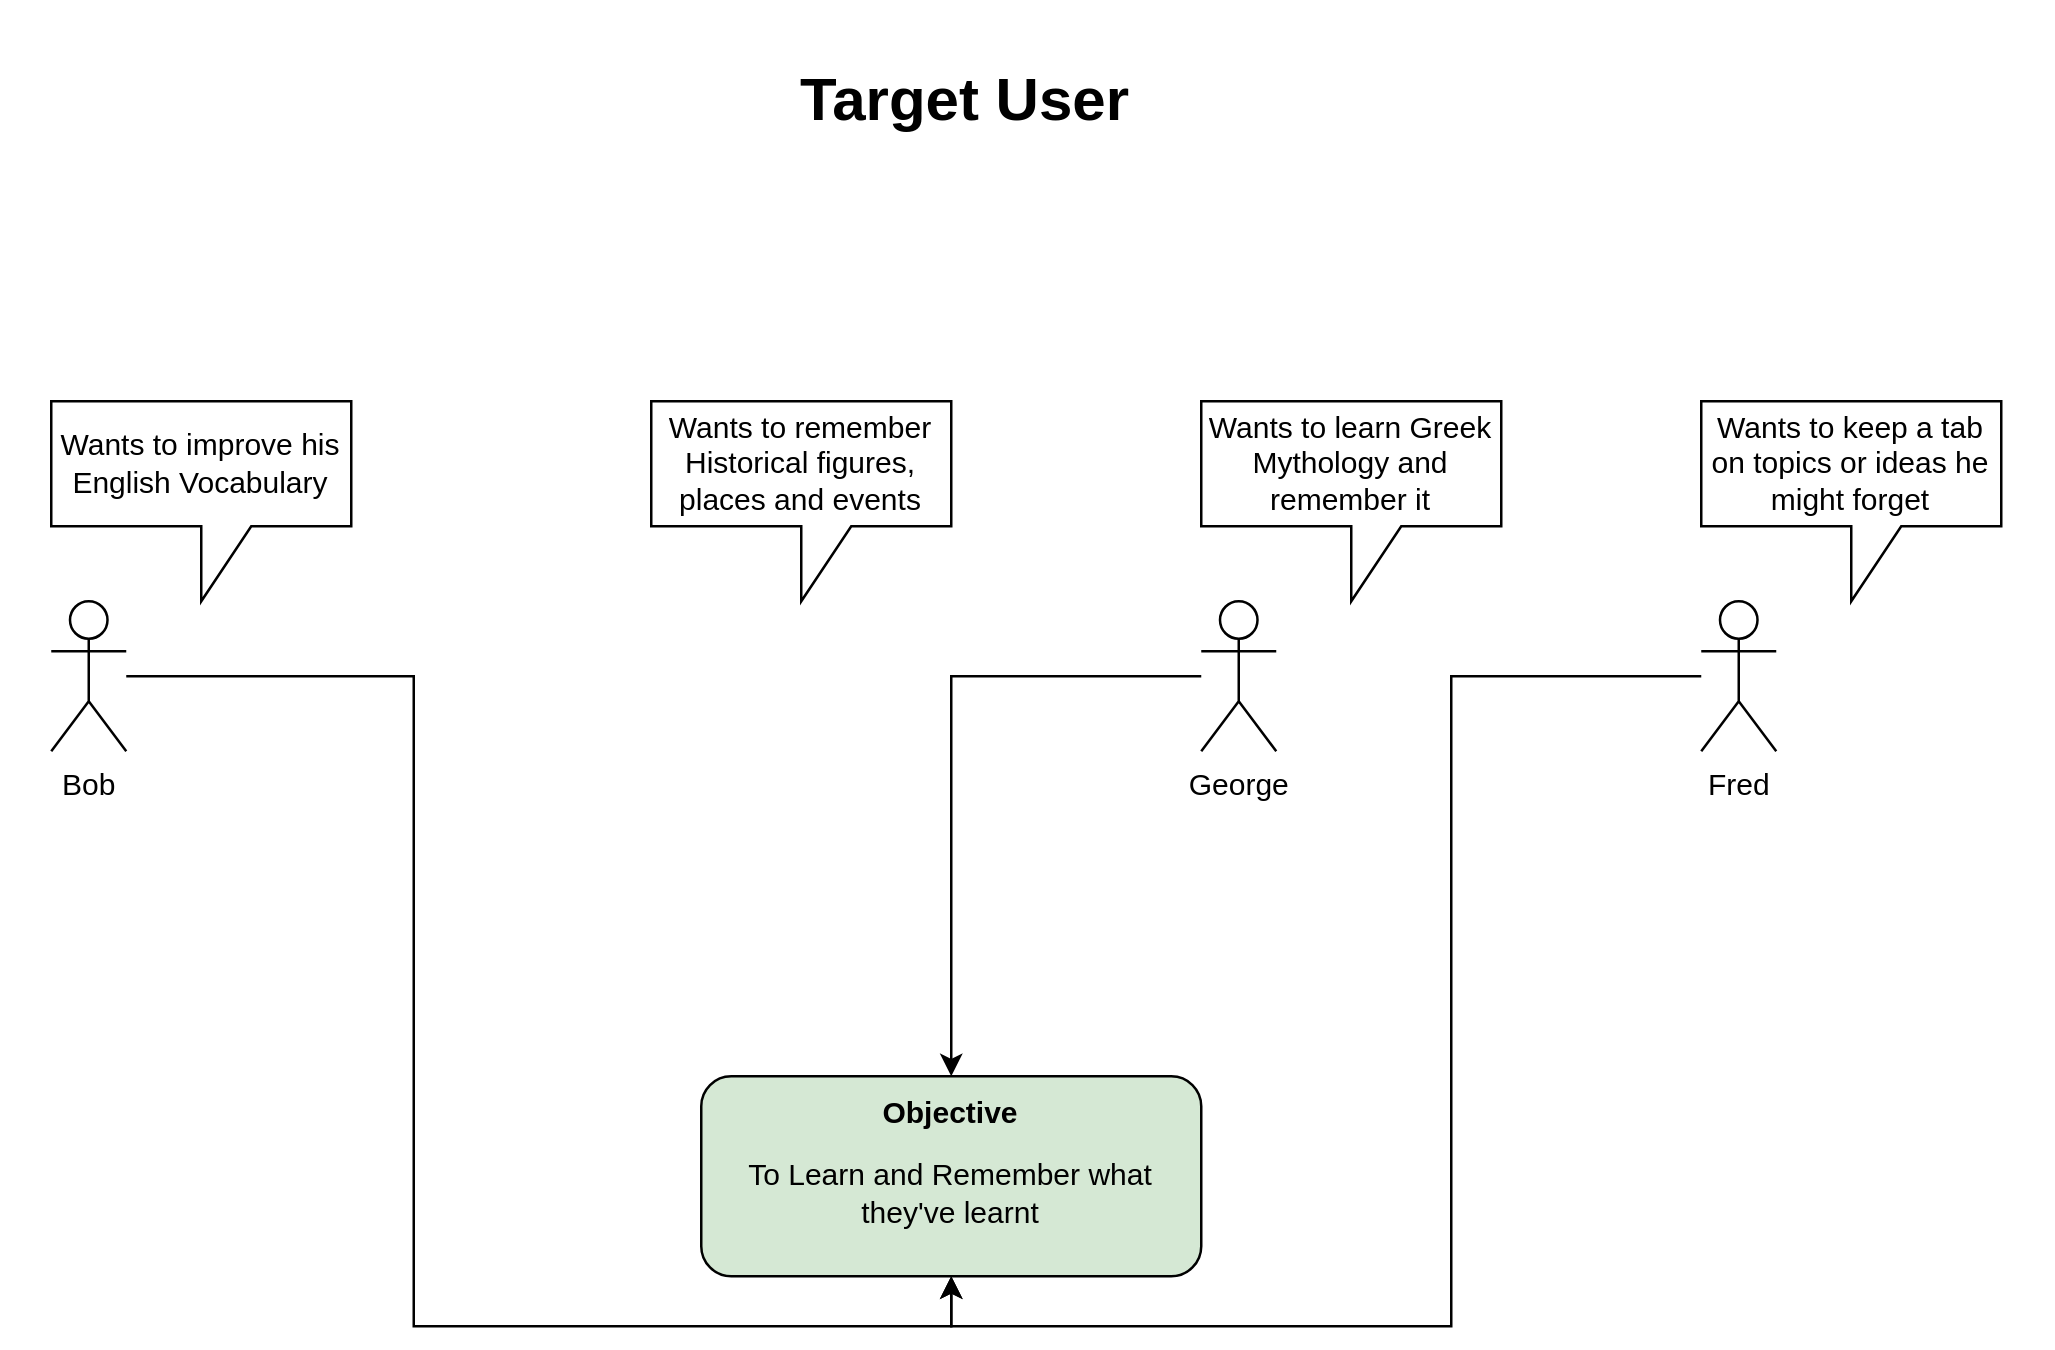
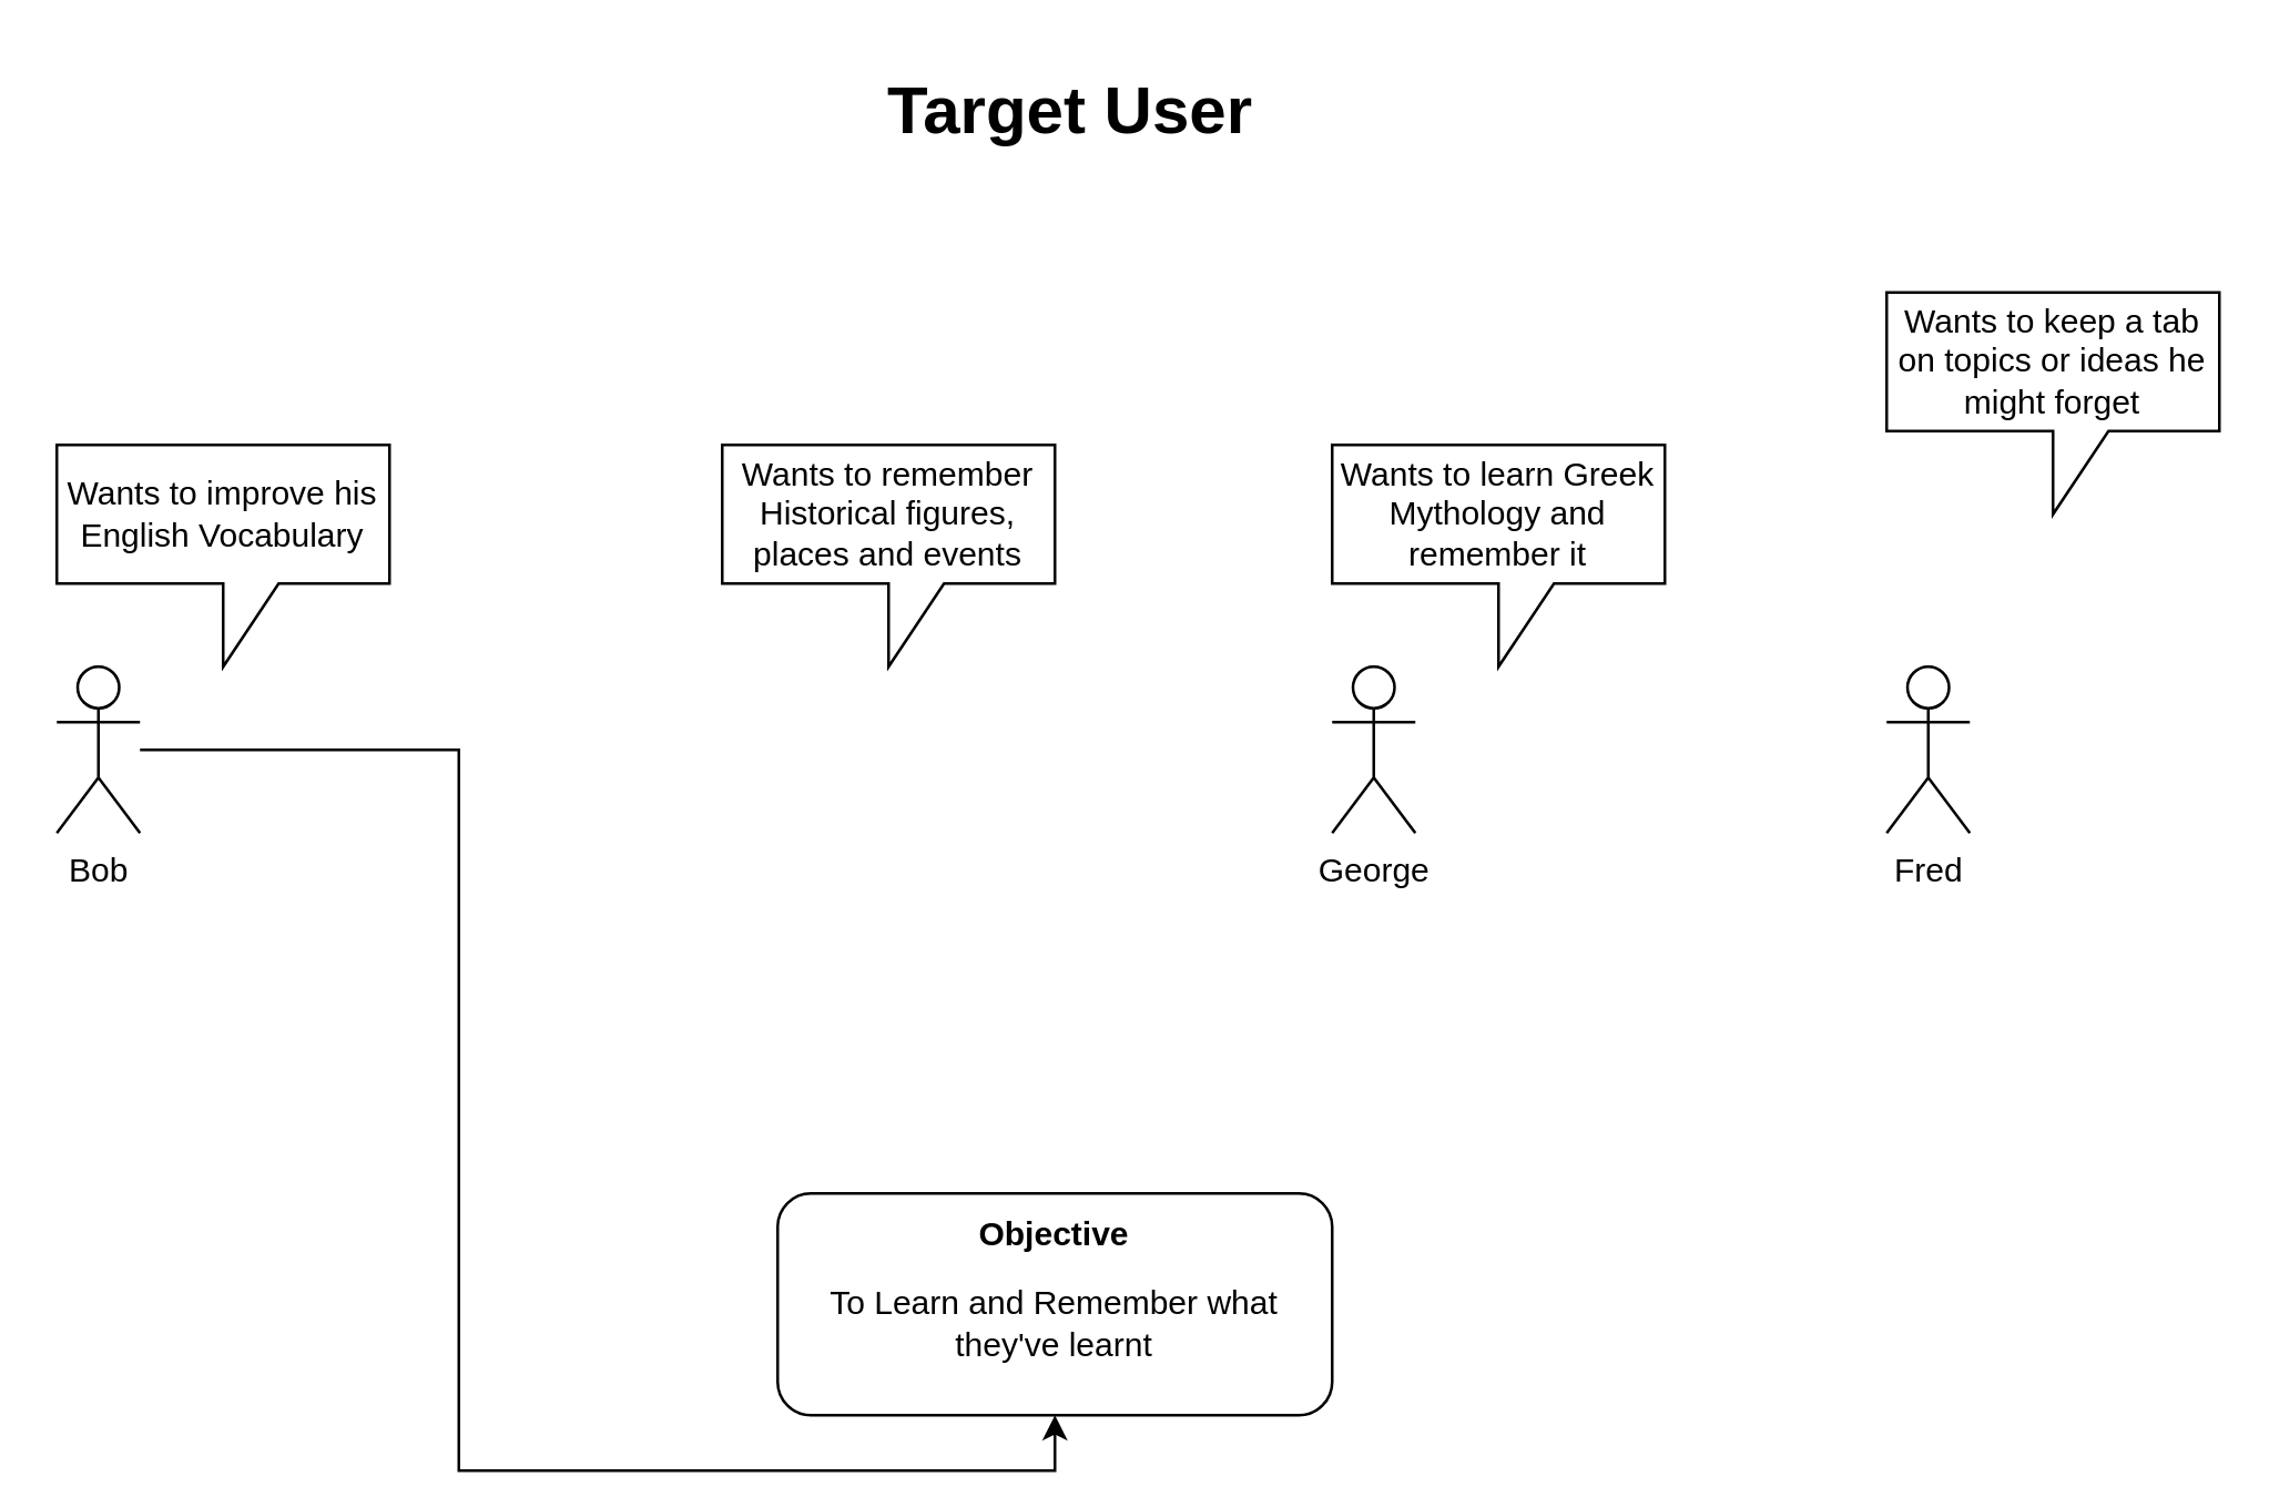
  <mxCell id="0" />
  <mxCell id="1" parent="0" />
  <mxCell id="2" style="edgeStyle=orthogonalEdgeStyle;rounded=0;orthogonalLoop=1;jettySize=auto;html=1;entryX=0.5;entryY=1;entryDx=0;entryDy=0;" edge="1" parent="1" source="3" target="13"><mxGeometry relative="1" as="geometry" /></mxCell>
  <mxCell id="3" value="Bob&lt;br&gt;" style="shape=umlActor;verticalLabelPosition=bottom;verticalAlign=top;html=1;outlineConnect=0;" vertex="1" parent="1"><mxGeometry x="20" y="240" width="30" height="60" as="geometry" /></mxCell>
  <mxCell id="4" value="&lt;h1&gt;&lt;span style=&quot;background-color: initial;&quot;&gt;Target User&lt;/span&gt;&lt;/h1&gt;&lt;h1&gt;&lt;br&gt;&lt;/h1&gt;" style="text;html=1;strokeColor=none;fillColor=none;spacing=5;spacingTop=-20;whiteSpace=wrap;overflow=hidden;rounded=0;" vertex="1" parent="1"><mxGeometry x="315" y="20" width="140" height="50" as="geometry" /></mxCell>
  <mxCell id="5" value="Wants to improve his English Vocabulary" style="shape=callout;whiteSpace=wrap;html=1;perimeter=calloutPerimeter;" vertex="1" parent="1"><mxGeometry x="20" y="160" width="120" height="80" as="geometry" /></mxCell>
  <mxCell id="6" value="Wants to remember Historical figures, places and events" style="shape=callout;whiteSpace=wrap;html=1;perimeter=calloutPerimeter;" vertex="1" parent="1"><mxGeometry x="260" y="160" width="120" height="80" as="geometry" /></mxCell>
- <mxCell id="7" style="edgeStyle=orthogonalEdgeStyle;rounded=0;orthogonalLoop=1;jettySize=auto;html=1;entryX=0.5;entryY=0;entryDx=0;entryDy=0;" edge="1" parent="1" source="8" target="14"><mxGeometry relative="1" as="geometry" /></mxCell>
  <mxCell id="8" value="George" style="shape=umlActor;verticalLabelPosition=bottom;verticalAlign=top;html=1;outlineConnect=0;" vertex="1" parent="1"><mxGeometry x="480" y="240" width="30" height="60" as="geometry" /></mxCell>
  <mxCell id="9" value="Wants to learn Greek Mythology and remember it" style="shape=callout;whiteSpace=wrap;html=1;perimeter=calloutPerimeter;" vertex="1" parent="1"><mxGeometry x="480" y="160" width="120" height="80" as="geometry" /></mxCell>
- <mxCell id="10" style="edgeStyle=orthogonalEdgeStyle;rounded=0;orthogonalLoop=1;jettySize=auto;html=1;entryX=0.5;entryY=1;entryDx=0;entryDy=0;" edge="1" parent="1" source="11" target="13"><mxGeometry relative="1" as="geometry" /></mxCell>
  <mxCell id="11" value="Fred" style="shape=umlActor;verticalLabelPosition=bottom;verticalAlign=top;html=1;outlineConnect=0;" vertex="1" parent="1"><mxGeometry x="680" y="240" width="30" height="60" as="geometry" /></mxCell>
- <mxCell id="12" value="Wants to keep a tab on topics or ideas he might forget" style="shape=callout;whiteSpace=wrap;html=1;perimeter=calloutPerimeter;" vertex="1" parent="1"><mxGeometry x="680" y="160" width="120" height="80" as="geometry" /></mxCell>
- <mxCell id="13" value="&lt;br&gt;To Learn and Remember what they've learnt" style="rounded=1;whiteSpace=wrap;html=1;fillColor=#d5e8d4;" vertex="1" parent="1"><mxGeometry x="280" y="430" width="200" height="80" as="geometry" /></mxCell>
+ <mxCell id="12" value="Wants to keep a tab on topics or ideas he might forget" style="shape=callout;whiteSpace=wrap;html=1;perimeter=calloutPerimeter;" vertex="1" parent="1"><mxGeometry x="680" y="105" width="120" height="80" as="geometry" /></mxCell>
+ <mxCell id="13" value="&lt;br&gt;To Learn and Remember what they've learnt" style="rounded=1;whiteSpace=wrap;html=1;" vertex="1" parent="1"><mxGeometry x="280" y="430" width="200" height="80" as="geometry" /></mxCell>
  <mxCell id="14" value="&lt;b&gt;Objective&lt;/b&gt;" style="text;html=1;strokeColor=none;fillColor=none;align=center;verticalAlign=middle;whiteSpace=wrap;rounded=0;" vertex="1" parent="1"><mxGeometry x="350" y="430" width="60" height="30" as="geometry" /></mxCell>
